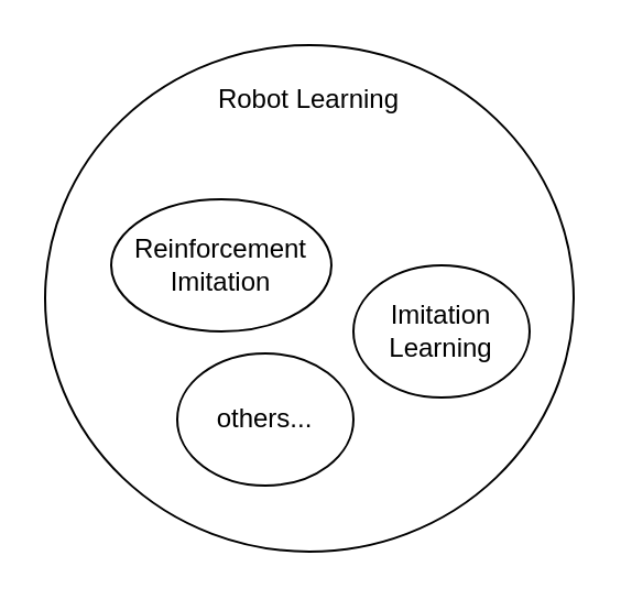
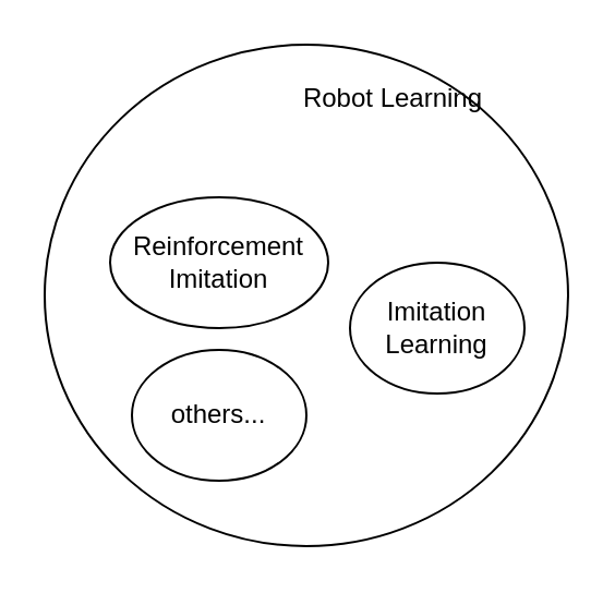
  <mxCell id="0" />
  <mxCell id="1" parent="0" />
  <mxCell id="2" value="" style="ellipse;whiteSpace=wrap;html=1;" vertex="1" parent="1"><mxGeometry x="20" y="20" width="240" height="230" as="geometry" /></mxCell>
  <mxCell id="3" value="Reinforcement Imitation" style="ellipse;whiteSpace=wrap;html=1;" vertex="1" parent="1"><mxGeometry x="50" y="90" width="100" height="60" as="geometry" /></mxCell>
- <mxCell id="4" value="Robot Learning" style="text;html=1;strokeColor=none;fillColor=none;align=center;verticalAlign=middle;whiteSpace=wrap;rounded=0;" vertex="1" parent="1"><mxGeometry x="95" y="30" width="90" height="30" as="geometry" /></mxCell>
+ <mxCell id="4" value="Robot Learning" style="text;html=1;strokeColor=none;fillColor=none;align=center;verticalAlign=middle;whiteSpace=wrap;rounded=0;" vertex="1" parent="1"><mxGeometry x="135" y="30" width="90" height="30" as="geometry" /></mxCell>
  <mxCell id="5" value="Imitation Learning" style="ellipse;whiteSpace=wrap;html=1;" vertex="1" parent="1"><mxGeometry x="160" y="120" width="80" height="60" as="geometry" /></mxCell>
- <mxCell id="6" value="others..." style="ellipse;whiteSpace=wrap;html=1;" vertex="1" parent="1"><mxGeometry x="80" y="160" width="80" height="60" as="geometry" /></mxCell>
+ <mxCell id="6" value="others..." style="ellipse;whiteSpace=wrap;html=1;" vertex="1" parent="1"><mxGeometry x="60" y="160" width="80" height="60" as="geometry" /></mxCell>
